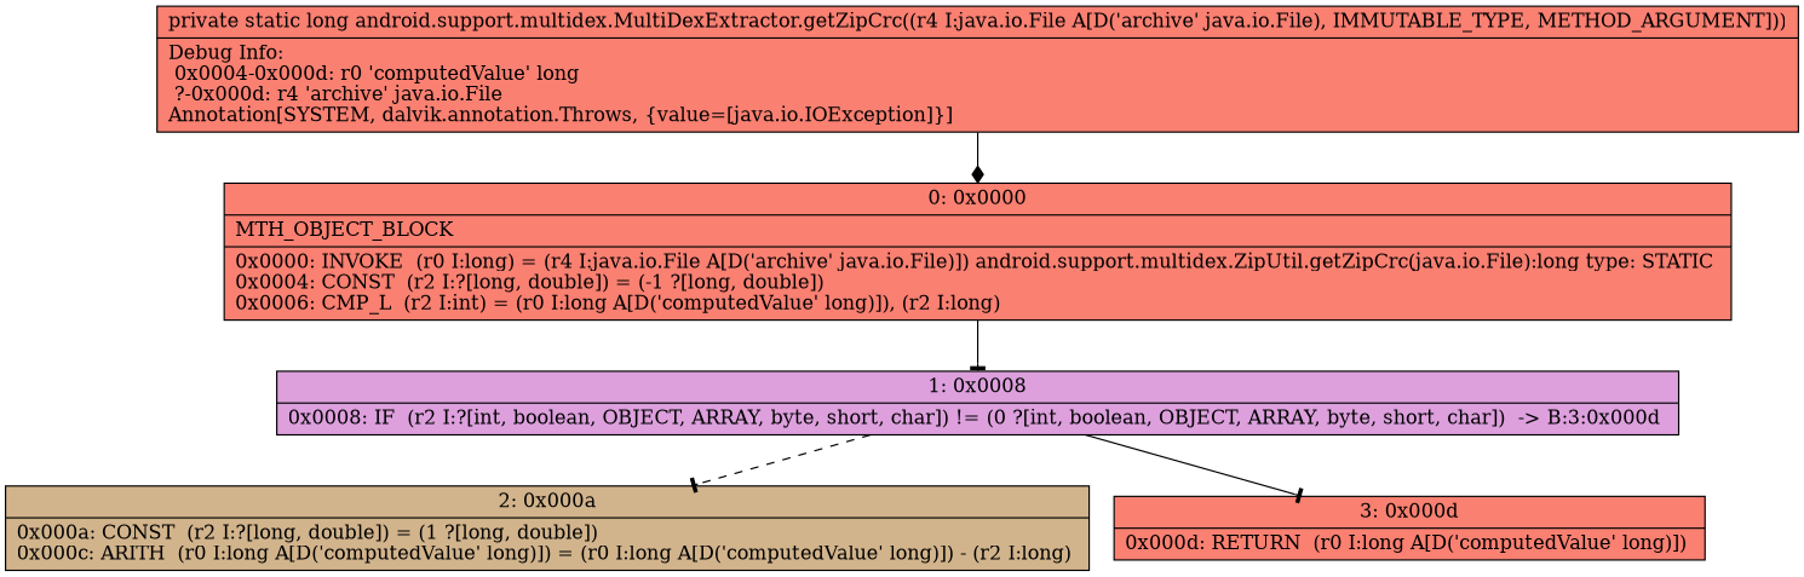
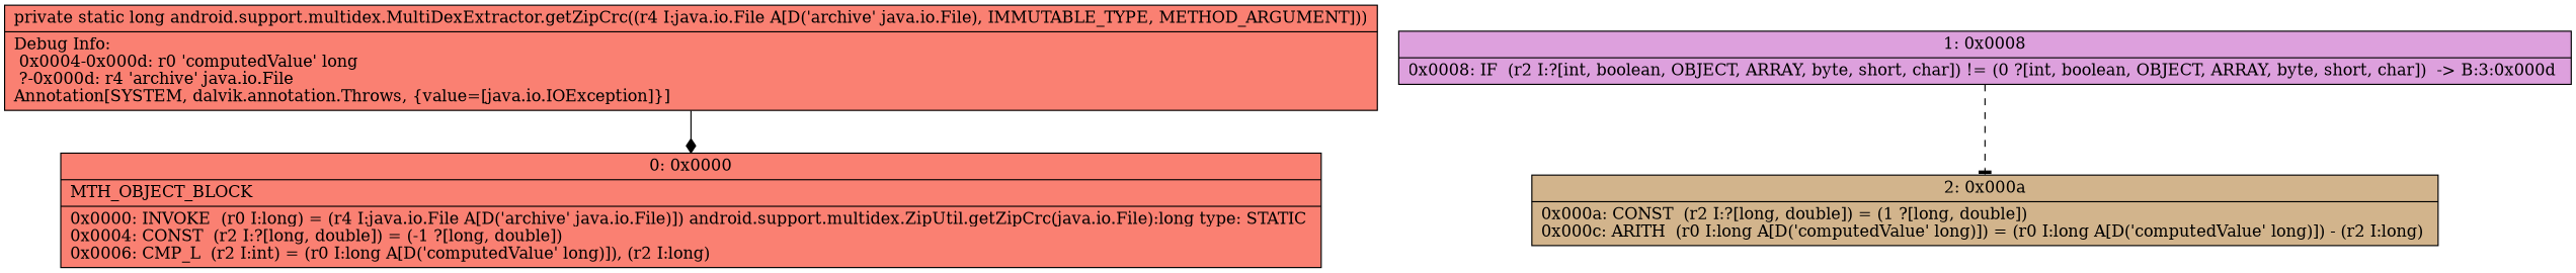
  digraph {
    fontname="DejaVu Serif"
    node [fillcolor=salmon fontname="DejaVu Serif" shape=record style=filled]
    edge [arrowhead=tee fontname="DejaVu Serif"]
    n1 [label="{0\:\ 0x0000|MTH_OBJECT_BLOCK\l|0x0000: INVOKE  (r0 I:long) = (r4 I:java.io.File A[D('archive' java.io.File)]) android.support.multidex.ZipUtil.getZipCrc(java.io.File):long type: STATIC \l0x0004: CONST  (r2 I:?[long, double]) = (\-1 ?[long, double]) \l0x0006: CMP_L  (r2 I:int) = (r0 I:long A[D('computedValue' long)]), (r2 I:long) \l}"]
    n2 [fillcolor=plum label="{1\:\ 0x0008|0x0008: IF  (r2 I:?[int, boolean, OBJECT, ARRAY, byte, short, char]) != (0 ?[int, boolean, OBJECT, ARRAY, byte, short, char])  \-\> B:3:0x000d \l}"]
    n3 [fillcolor=tan label="{2\:\ 0x000a|0x000a: CONST  (r2 I:?[long, double]) = (1 ?[long, double]) \l0x000c: ARITH  (r0 I:long A[D('computedValue' long)]) = (r0 I:long A[D('computedValue' long)]) \- (r2 I:long) \l}"]
-   n4 [label="{3\:\ 0x000d|0x000d: RETURN  (r0 I:long A[D('computedValue' long)]) \l}"]
    n5 [label="{private static long android.support.multidex.MultiDexExtractor.getZipCrc((r4 I:java.io.File A[D('archive' java.io.File), IMMUTABLE_TYPE, METHOD_ARGUMENT]))  | Debug Info:\l  0x0004\-0x000d: r0 'computedValue' long\l  ?\-0x000d: r4 'archive' java.io.File\lAnnotation[SYSTEM, dalvik.annotation.Throws, \{value=[java.io.IOException]\}]\l}"]
-   n1 -> n2
    n2 -> n3 [style=dashed]
-   n2 -> n4
    n5 -> n1 [arrowhead=diamond]
  }
